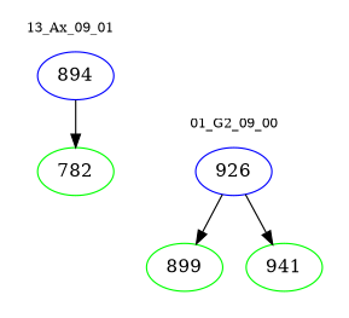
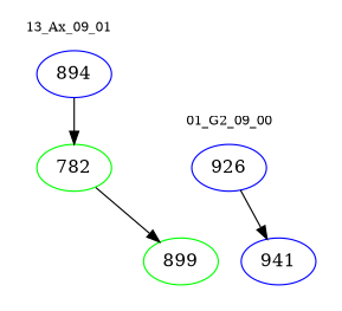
  digraph {
    node [color=green]
    edge [color=black]
    n1 [color=blue label=894]
    n2 [label=782]
    n3 [color=blue label=926]
    n4 [label=899]
-   n5 [label=941]
+   n5 [color=blue label=941]
    subgraph cluster_1 {
      color=white
      fontsize=10
      label="13_Ax_09_01"
      n1
      n2
    }
    subgraph cluster_2 {
      color=white
      fontsize=10
      label="01_G2_09_00"
      n3
      n4
      n5
    }
    n1 -> n2
-   n3 -> n4
+   n2 -> n4
    n3 -> n5
  }
